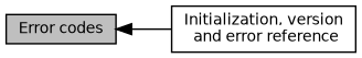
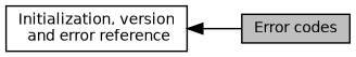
  digraph {
    rankdir=LR
    node [color=black fontname=Helvetica fontsize=10 shape=box style=filled]
    n1 [fillcolor=grey75 fontcolor=black height=0.2 label="Error codes" width=0.4]
    n2 [fillcolor=white height=0.2 label="Initialization, version\l and error reference" width=0.4]
-   n1 -> n2 [dir=back fontname=Helvetica fontsize=10 labelfontname=Helvetica labelfontsize=10 shape=plaintext style=solid]
+   n2 -> n1 [dir=back fontname=Helvetica fontsize=10 labelfontname=Helvetica labelfontsize=10 shape=plaintext style=solid]
  }
